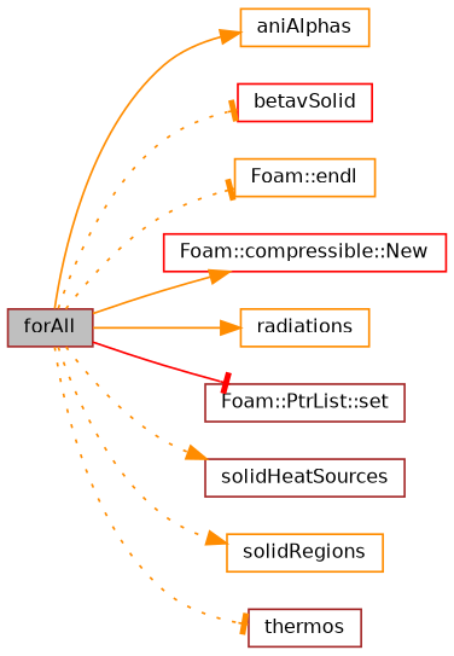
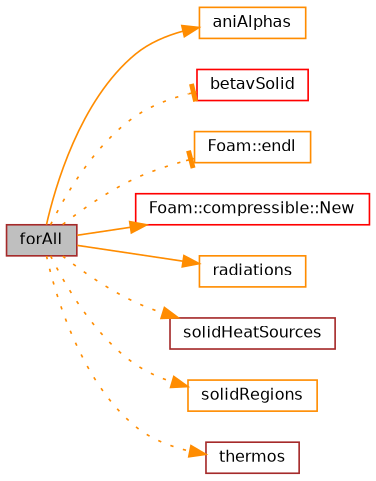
  digraph {
    fontname="DejaVu Sans"
    rankdir=LR
    node [color=brown fontname="DejaVu Sans" fontsize=10 shape=record]
    edge [arrowhead=normal color=darkorange fontname="DejaVu Sans" fontsize=10 labelfontname=Helvetica labelfontsize=10 style=dotted]
    n1 [fillcolor=grey75 fontcolor=black height=0.2 label=forAll style=filled width=0.4]
    n2 [color=darkorange height=0.2 label=aniAlphas width=0.4]
    n3 [color=red height=0.2 label=betavSolid width=0.4]
    n4 [color=darkorange height=0.2 label="Foam::endl" width=0.4]
    n5 [color=red height=0.2 label="Foam::compressible::New" width=0.4]
    n6 [color=darkorange height=0.2 label=radiations width=0.4]
-   n7 [height=0.2 label="Foam::PtrList::set" width=0.4]
    n8 [height=0.2 label=solidHeatSources width=0.4]
    n9 [color=darkorange height=0.2 label=solidRegions width=0.4]
    n10 [height=0.2 label=thermos width=0.4]
    n1 -> n2 [style=solid]
    n1 -> n3 [arrowhead=tee]
    n1 -> n4 [arrowhead=tee]
    n1 -> n5 [style=solid]
    n1 -> n6 [style=solid]
-   n1 -> n7 [arrowhead=tee color=red style=solid]
    n1 -> n8
    n1 -> n9
-   n1 -> n10 [arrowhead=tee]
+   n1 -> n10
  }
